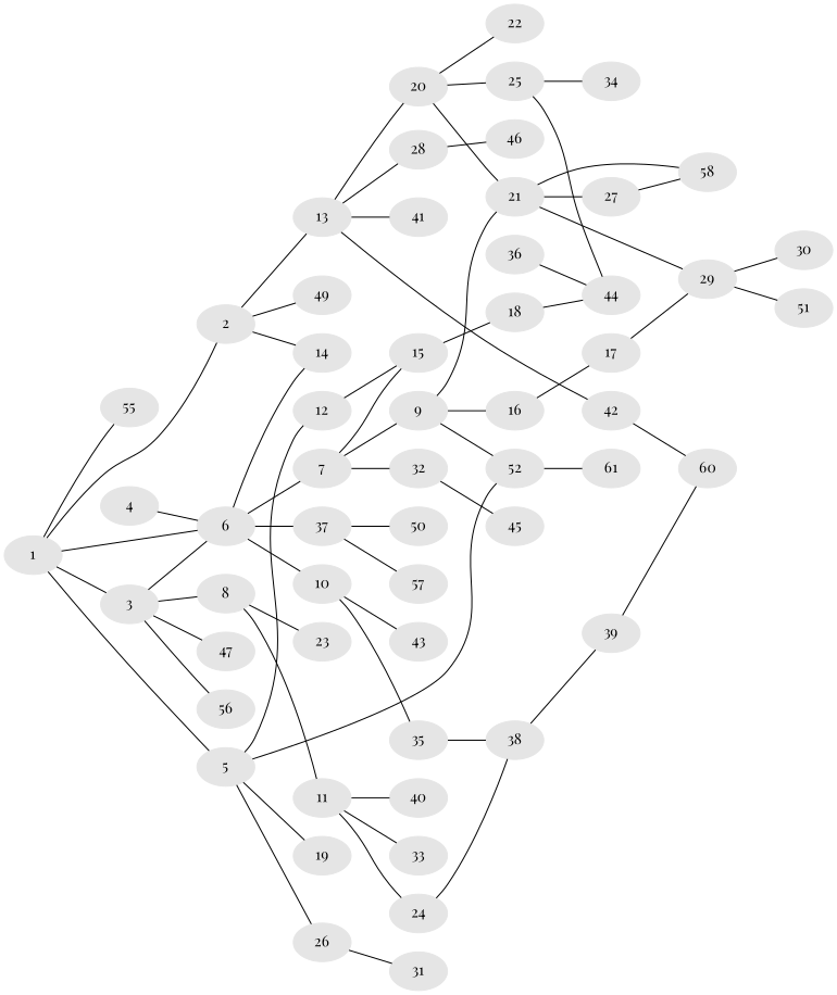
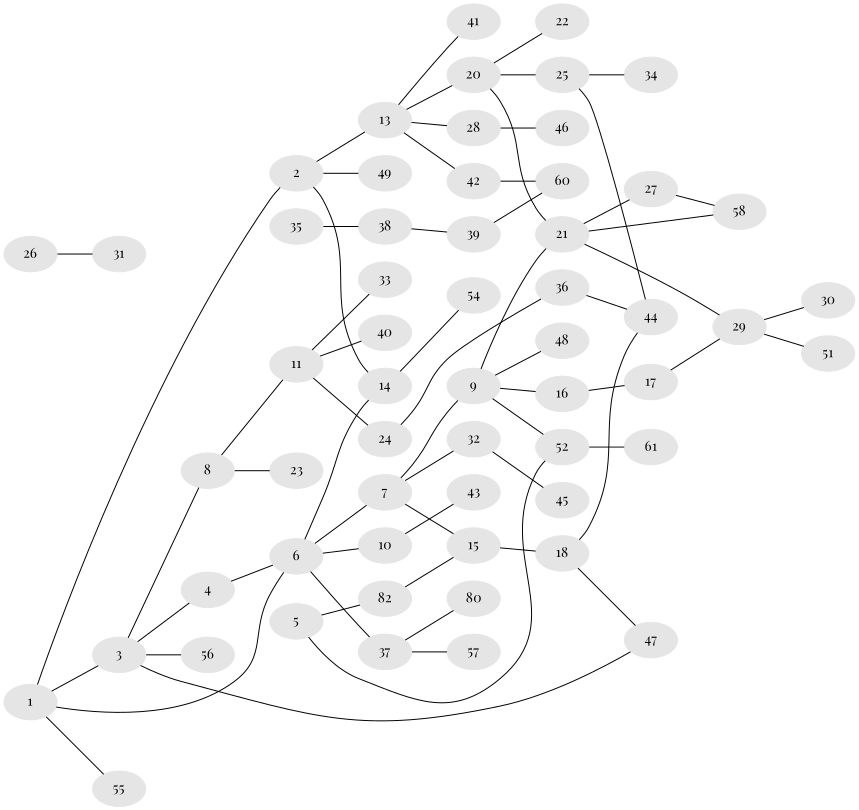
  graph {
    fontname="Playfair Display"
    rankdir=LR
    node [color=gray90 fontname="Playfair Display" style=filled]
    edge [fontname="Playfair Display"]
    1
    2
    3
    5
    6
    55
    13
    14
    49
    4
    8
    47
    56
-   12
-   19
+   12 [label=82]
    26
    52
    7
    10
    37
    20
    28
    41
    42
+   54
    11
    23
    15
    31
    61
    9
    32
    35
    43
-   50
+   50 [label=80]
    57
    16
    21
+   48
    18
    45
    24
    33
    40
    17
    29
    27
    58
    38
    36
    22
    25
    46
    60
    44
    30
    51
    34
    39
    1 -- 2
    1 -- 3
-   1 -- 5
    1 -- 6
    1 -- 55
    2 -- 13
    2 -- 14
    2 -- 49
-   3 -- 6
+   3 -- 4
    3 -- 8
    3 -- 47
    3 -- 56
    5 -- 12
-   5 -- 19
-   5 -- 26
    5 -- 52
    6 -- 14
    6 -- 7
    6 -- 10
    6 -- 37
    13 -- 20
    13 -- 28
    13 -- 41
    13 -- 42
+   14 -- 54
    4 -- 6
    8 -- 11
    8 -- 23
    12 -- 15
    26 -- 31
    52 -- 61
    7 -- 15
    7 -- 9
    7 -- 32
-   10 -- 35
    10 -- 43
    37 -- 50
    37 -- 57
    20 -- 21
    20 -- 22
    20 -- 25
    28 -- 46
    42 -- 60
    11 -- 24
    11 -- 33
    11 -- 40
    15 -- 18
    9 -- 52
    9 -- 16
    9 -- 21
+   9 -- 48
    32 -- 45
    35 -- 38
    16 -- 17
    21 -- 29
    21 -- 27
    21 -- 58
+   18 -- 47
    18 -- 44
-   24 -- 38
+   24 -- 36
    17 -- 29
    29 -- 30
    29 -- 51
    27 -- 58
    38 -- 39
    36 -- 44
    25 -- 44
    25 -- 34
    39 -- 60
  }
